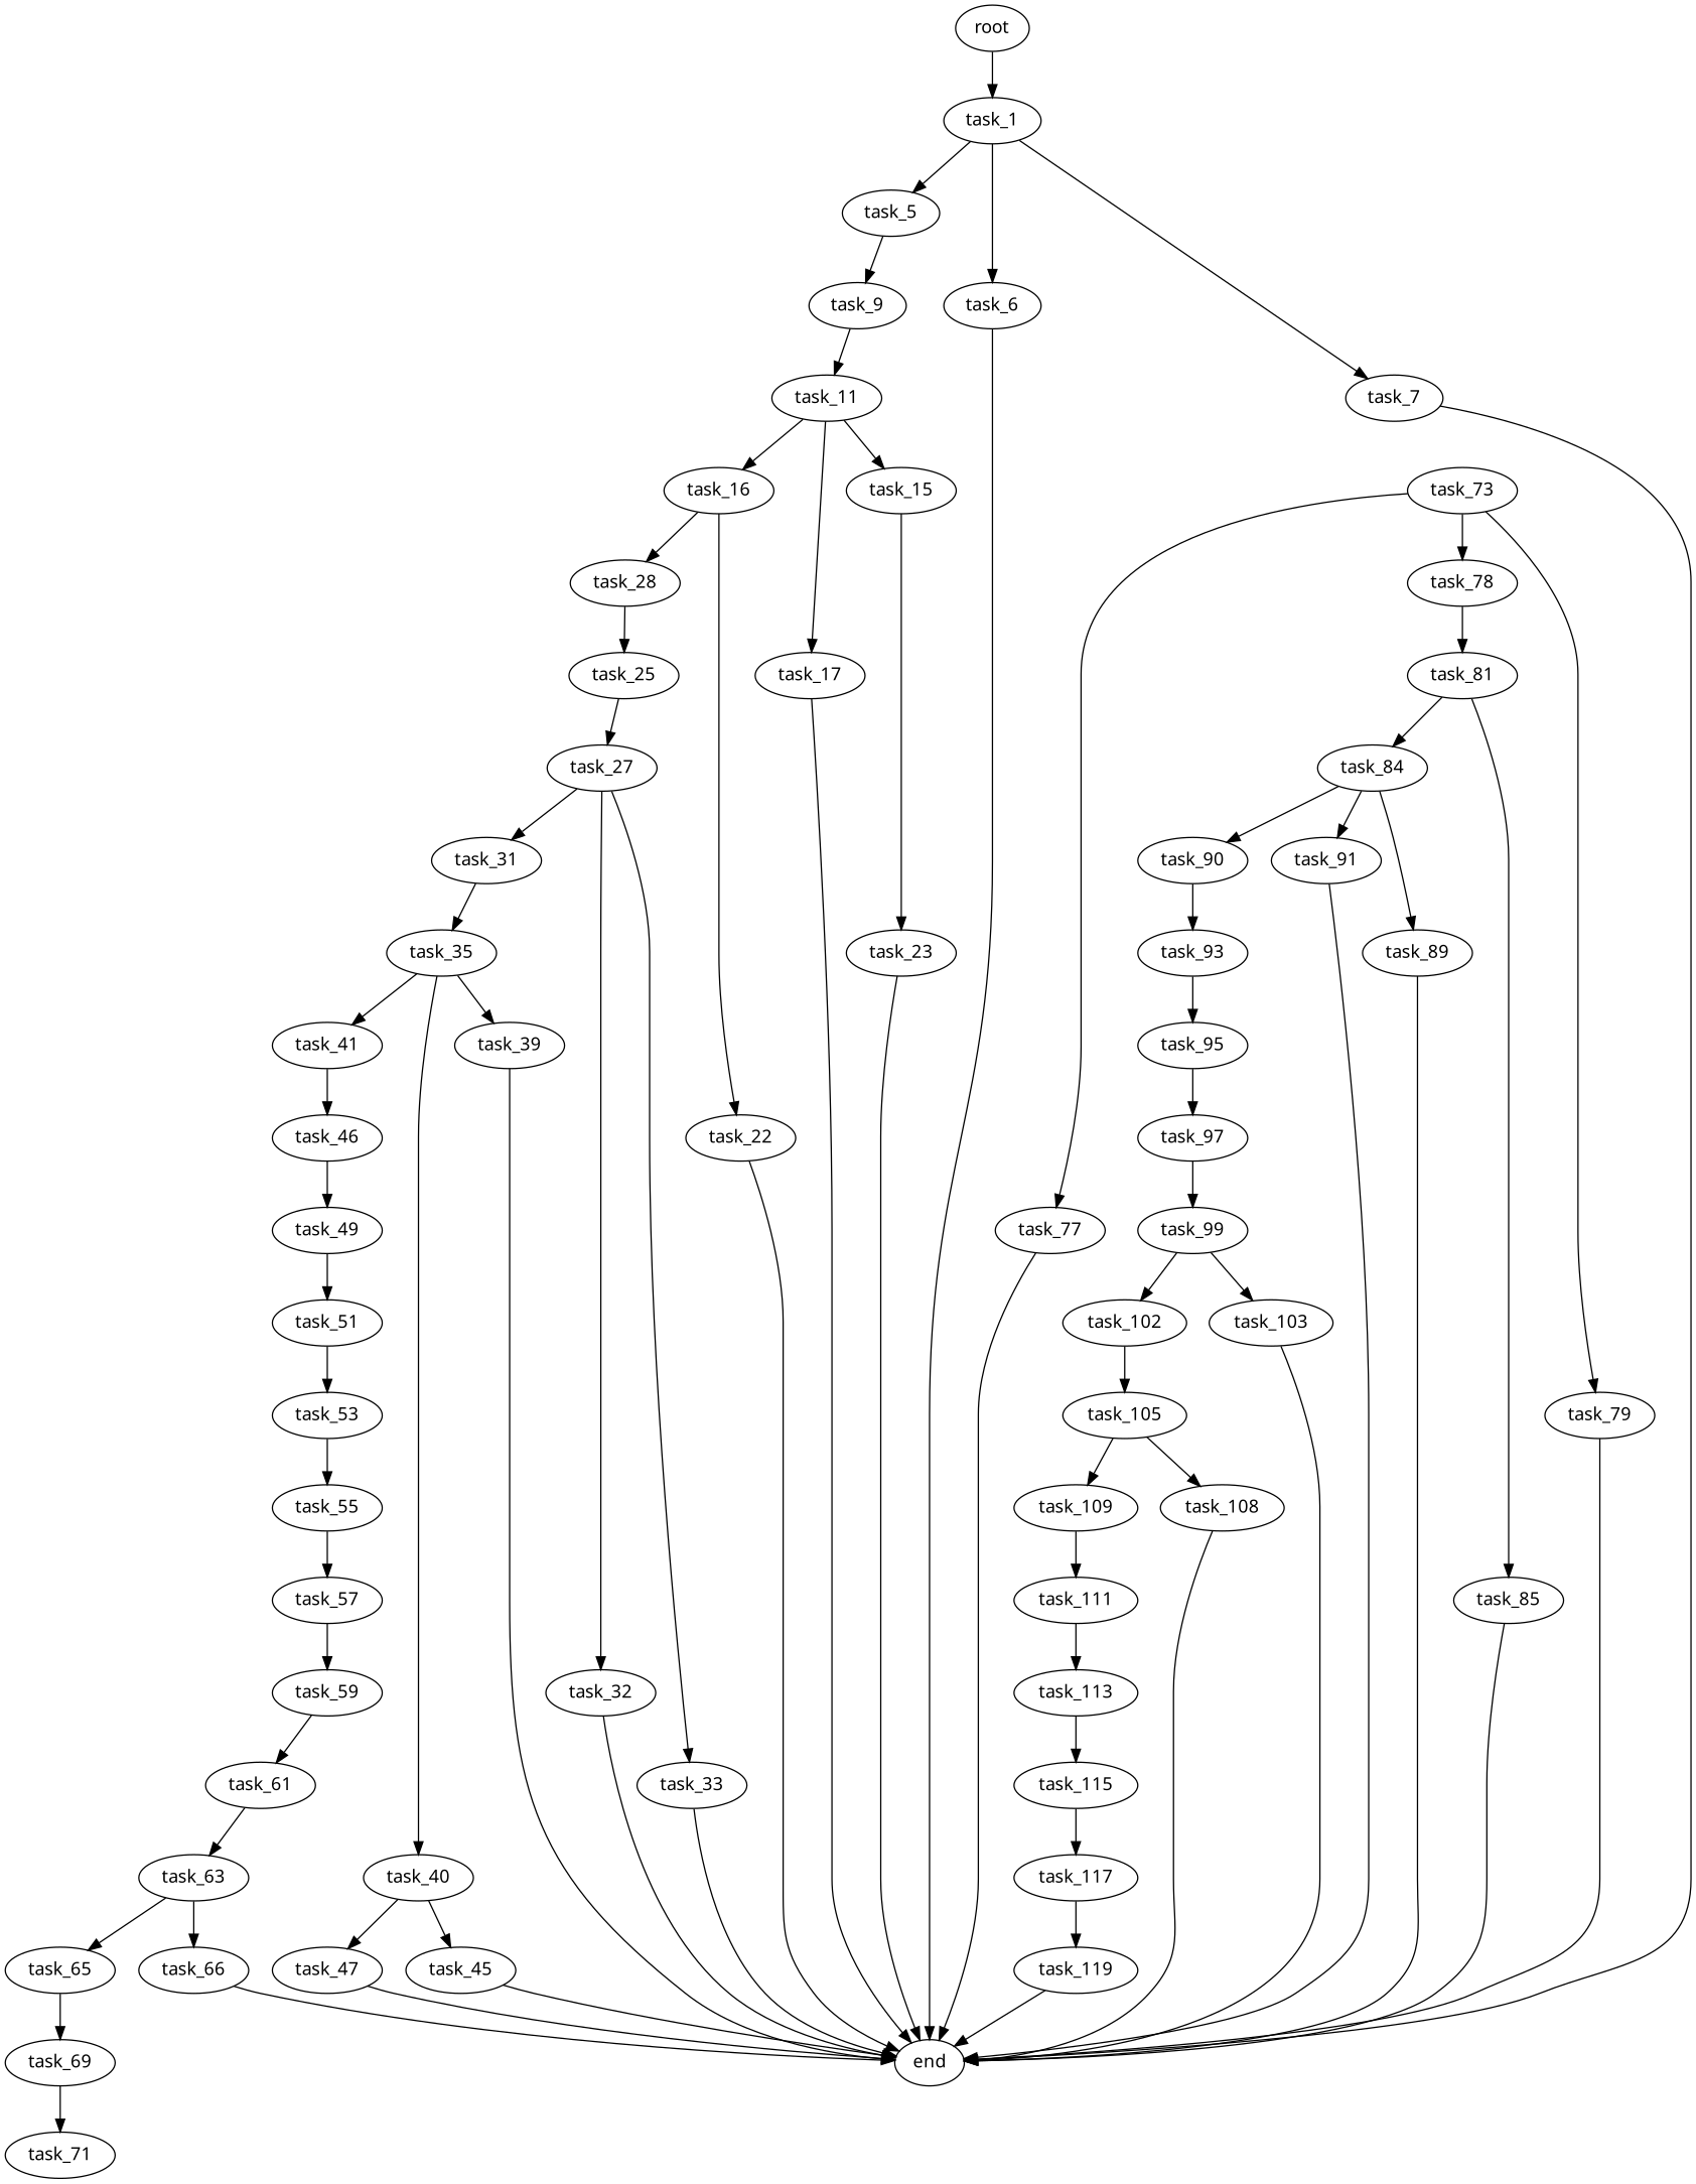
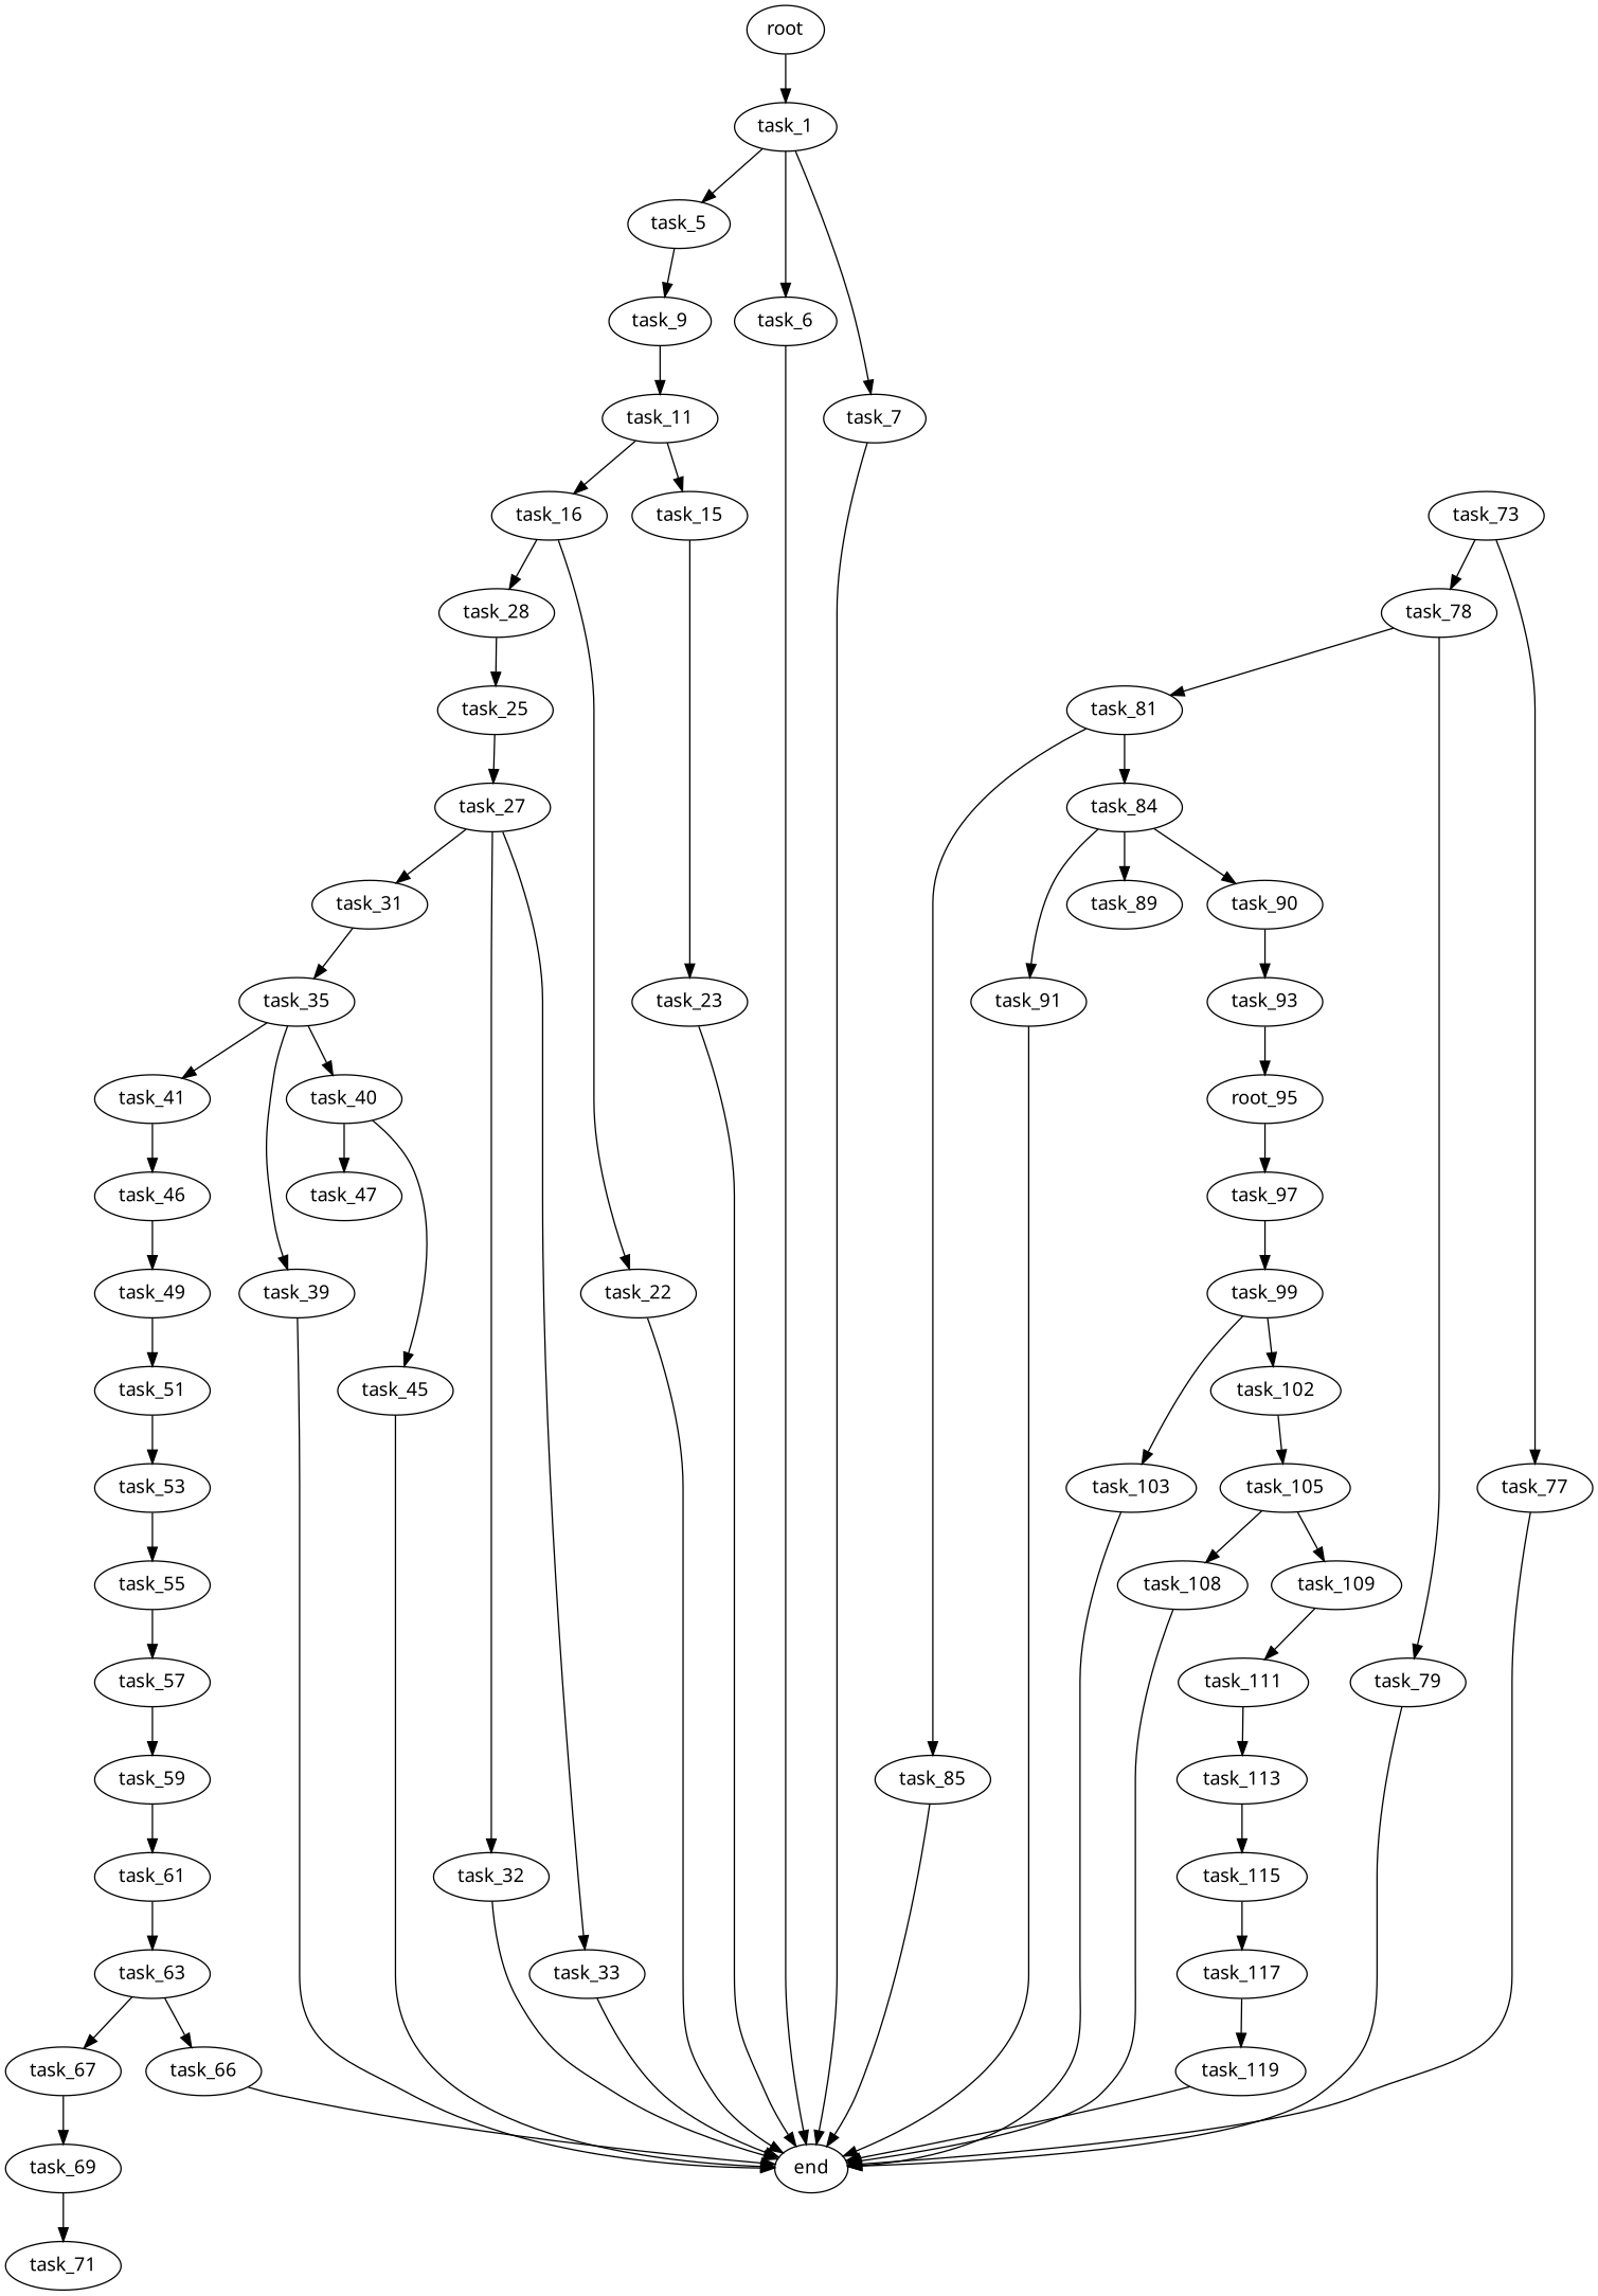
  digraph {
    fontname="Noto Sans"
    node [fontname="Noto Sans"]
    edge [fontname="Noto Sans"]
    root
    task_1
    task_5
    task_6
    task_7
    task_9
    end
    task_11
    task_15
    task_16
-   task_17
    task_23
    n13 [label=task_28]
    task_22
    task_25
    task_27
    task_31
    task_32
    task_33
    task_35
    task_39
    task_40
    task_41
    task_45
    task_47
    task_46
    task_49
    task_51
    task_53
    task_55
    task_57
    task_59
    task_61
    task_63
    task_66
-   task_67 [label=task_65]
+   task_67
    task_69
    task_71
    task_73
    task_77
    task_78
    task_79
    task_81
    task_84
    task_85
    task_89
    task_90
    task_91
    task_93
-   task_95
+   task_95 [label=root_95]
    task_97
    task_99
    task_102
    task_103
    task_105
    task_108
    task_109
    task_111
    task_113
    task_115
    task_117
    task_119
    root -> task_1
    task_1 -> task_5
    task_1 -> task_6
    task_1 -> task_7
    task_5 -> task_9
    task_6 -> end
    task_7 -> end
    task_9 -> task_11
    task_11 -> task_15
    task_11 -> task_16
-   task_11 -> task_17
    task_15 -> task_23
    task_16 -> n13
    task_16 -> task_22
-   task_17 -> end
    task_23 -> end
    n13 -> task_25
    task_22 -> end
    task_25 -> task_27
    task_27 -> task_31
    task_27 -> task_32
    task_27 -> task_33
    task_31 -> task_35
    task_32 -> end
    task_33 -> end
    task_35 -> task_39
    task_35 -> task_40
    task_35 -> task_41
    task_39 -> end
    task_40 -> task_45
    task_40 -> task_47
    task_41 -> task_46
    task_45 -> end
-   task_47 -> end
    task_46 -> task_49
    task_49 -> task_51
    task_51 -> task_53
    task_53 -> task_55
    task_55 -> task_57
    task_57 -> task_59
    task_59 -> task_61
    task_61 -> task_63
    task_63 -> task_66
    task_63 -> task_67
    task_66 -> end
    task_67 -> task_69
    task_69 -> task_71
    task_73 -> task_77
    task_73 -> task_78
-   task_73 -> task_79
+   task_78 -> task_79
    task_77 -> end
    task_78 -> task_81
    task_79 -> end
    task_81 -> task_84
    task_81 -> task_85
    task_84 -> task_89
    task_84 -> task_90
    task_84 -> task_91
    task_85 -> end
-   task_89 -> end
    task_90 -> task_93
    task_91 -> end
    task_93 -> task_95
    task_95 -> task_97
    task_97 -> task_99
    task_99 -> task_102
    task_99 -> task_103
    task_102 -> task_105
    task_103 -> end
    task_105 -> task_108
    task_105 -> task_109
    task_108 -> end
    task_109 -> task_111
    task_111 -> task_113
    task_113 -> task_115
    task_115 -> task_117
    task_117 -> task_119
    task_119 -> end
  }
